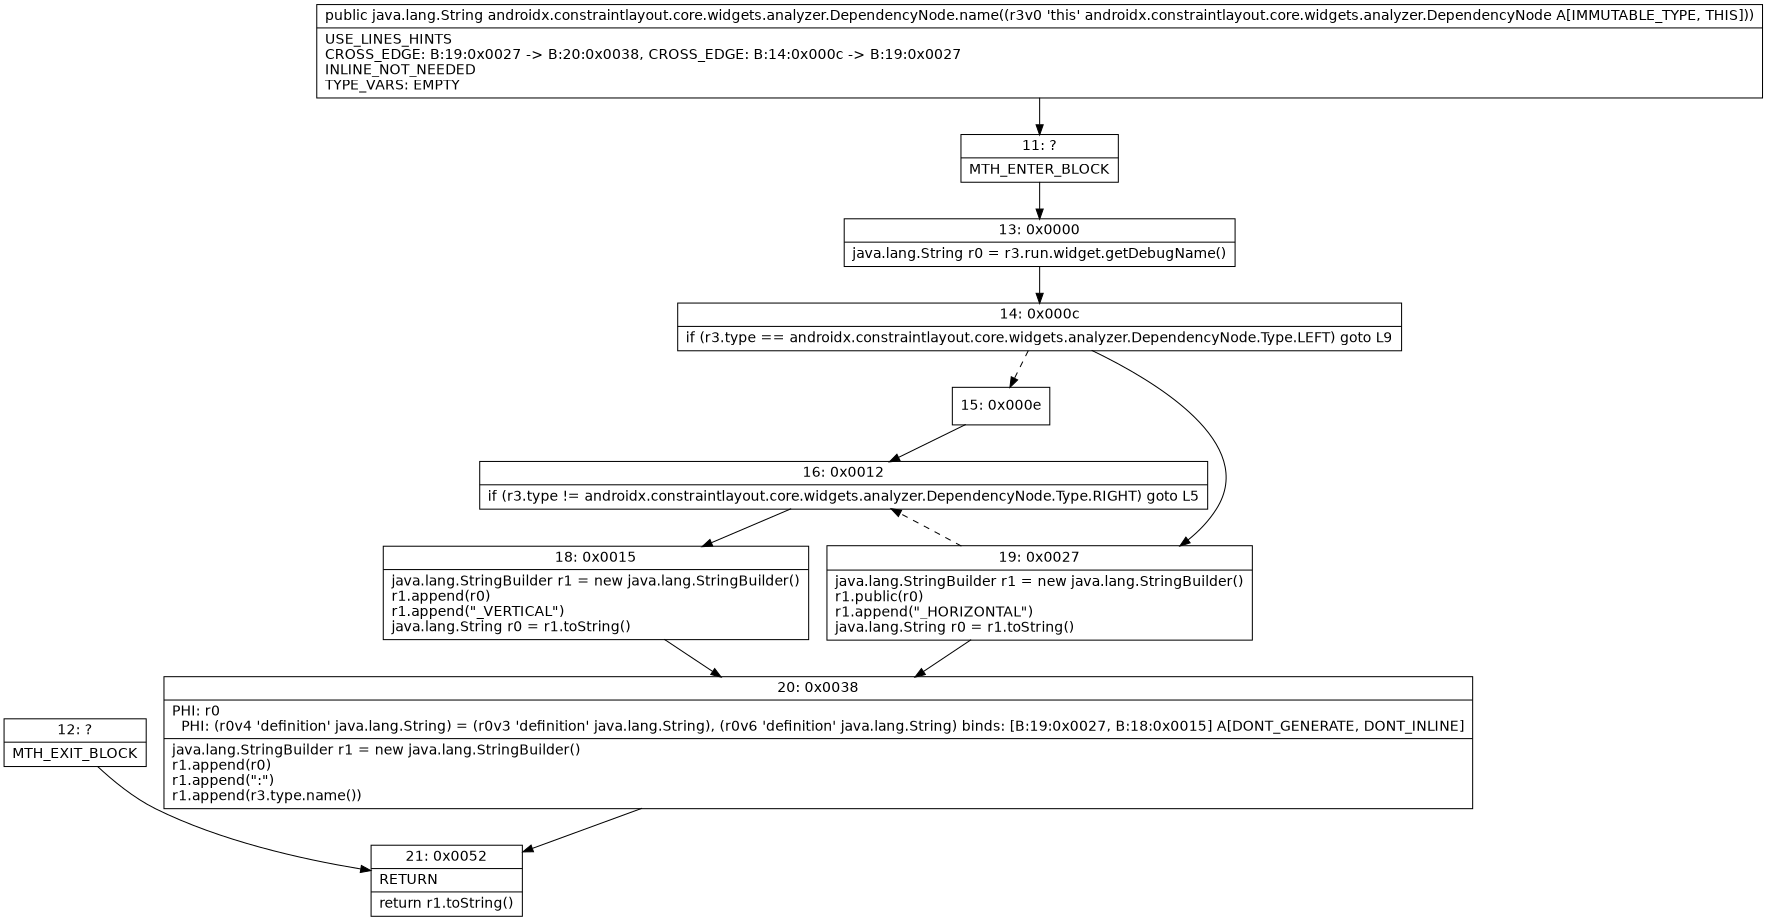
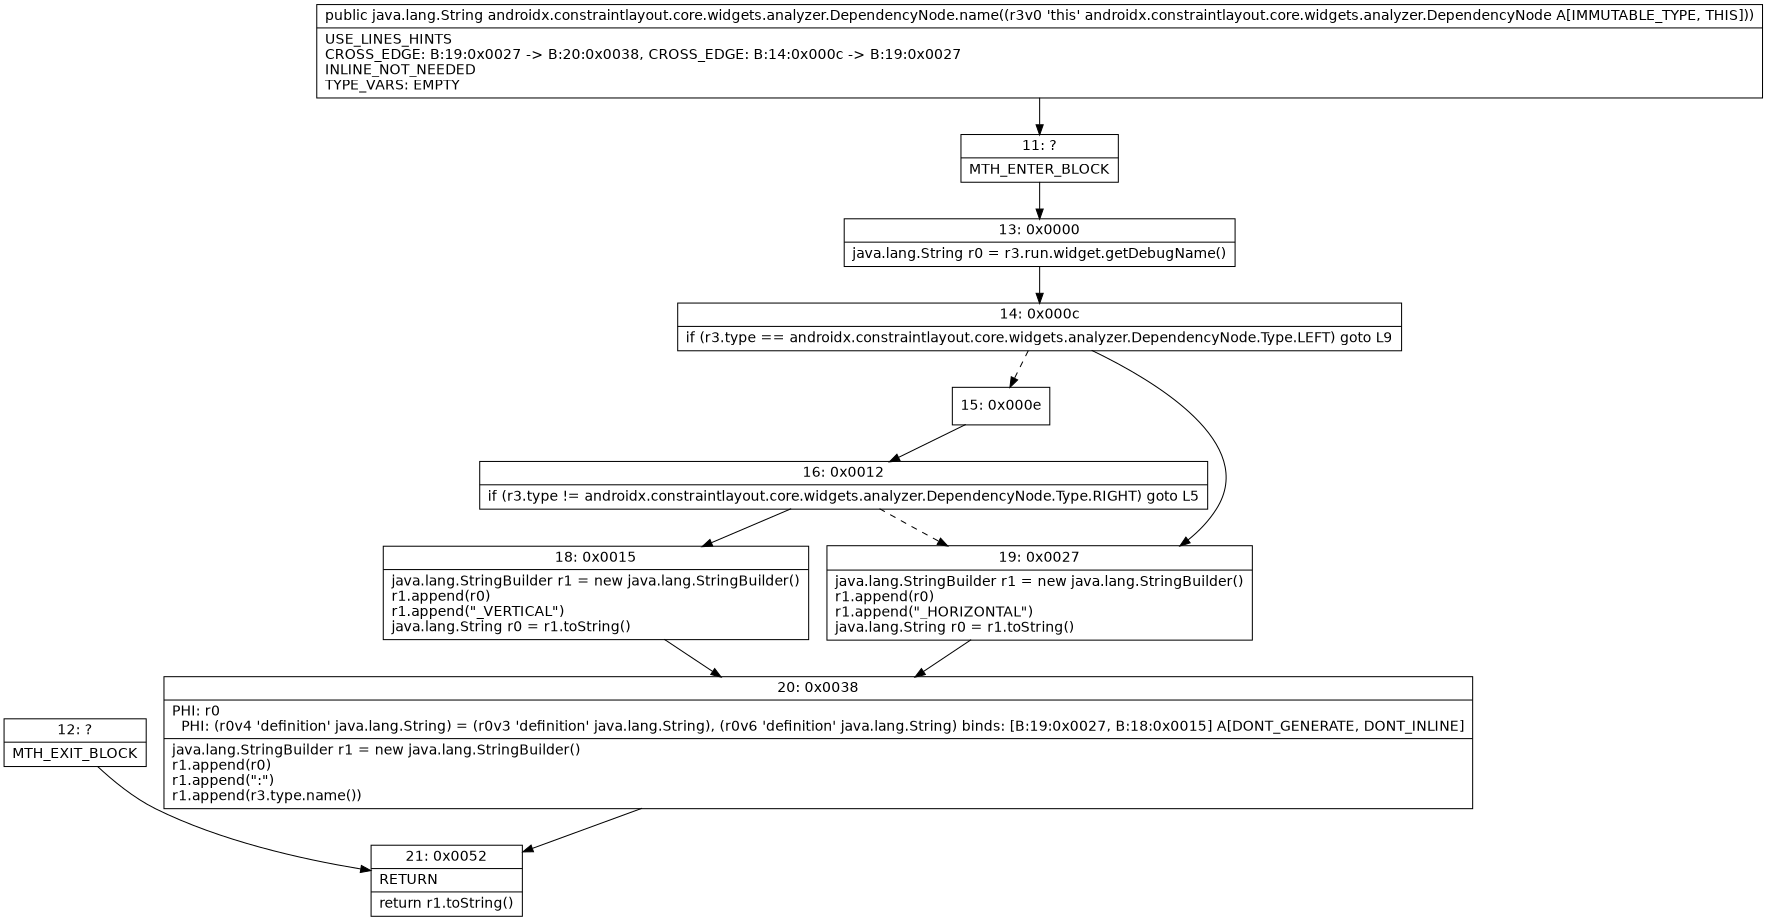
  digraph {
    fontname="DejaVu Sans"
    node [fontname="DejaVu Sans" shape=record]
    edge [fontname="DejaVu Sans"]
    n1 [label="{11\:\ ?|MTH_ENTER_BLOCK\l}"]
    n2 [label="{13\:\ 0x0000|java.lang.String r0 = r3.run.widget.getDebugName()\l}"]
    n3 [label="{14\:\ 0x000c|if (r3.type == androidx.constraintlayout.core.widgets.analyzer.DependencyNode.Type.LEFT) goto L9\l}"]
    n4 [label="{15\:\ 0x000e}"]
-   n5 [label="{19\:\ 0x0027|java.lang.StringBuilder r1 = new java.lang.StringBuilder()\lr1.public(r0)\lr1.append(\"_HORIZONTAL\")\ljava.lang.String r0 = r1.toString()\l}"]
+   n5 [label="{19\:\ 0x0027|java.lang.StringBuilder r1 = new java.lang.StringBuilder()\lr1.append(r0)\lr1.append(\"_HORIZONTAL\")\ljava.lang.String r0 = r1.toString()\l}"]
    n6 [label="{16\:\ 0x0012|if (r3.type != androidx.constraintlayout.core.widgets.analyzer.DependencyNode.Type.RIGHT) goto L5\l}"]
    n7 [label="{20\:\ 0x0038|PHI: r0 \l  PHI: (r0v4 'definition' java.lang.String) = (r0v3 'definition' java.lang.String), (r0v6 'definition' java.lang.String) binds: [B:19:0x0027, B:18:0x0015] A[DONT_GENERATE, DONT_INLINE]\l|java.lang.StringBuilder r1 = new java.lang.StringBuilder()\lr1.append(r0)\lr1.append(\":\")\lr1.append(r3.type.name())\l}"]
    n8 [label="{18\:\ 0x0015|java.lang.StringBuilder r1 = new java.lang.StringBuilder()\lr1.append(r0)\lr1.append(\"_VERTICAL\")\ljava.lang.String r0 = r1.toString()\l}"]
    n9 [label="{21\:\ 0x0052|RETURN\l|return r1.toString()\l}"]
    n10 [label="{12\:\ ?|MTH_EXIT_BLOCK\l}"]
    n11 [label="{public java.lang.String androidx.constraintlayout.core.widgets.analyzer.DependencyNode.name((r3v0 'this' androidx.constraintlayout.core.widgets.analyzer.DependencyNode A[IMMUTABLE_TYPE, THIS]))  | USE_LINES_HINTS\lCROSS_EDGE: B:19:0x0027 \-\> B:20:0x0038, CROSS_EDGE: B:14:0x000c \-\> B:19:0x0027\lINLINE_NOT_NEEDED\lTYPE_VARS: EMPTY\l}"]
    n1 -> n2
    n2 -> n3
    n3 -> n4 [style=dashed]
    n3 -> n5
    n4 -> n6
    n5 -> n7
-   n5 -> n6 [style=dashed]
+   n6 -> n5 [style=dashed]
    n6 -> n8
    n7 -> n9
    n8 -> n7
    n10 -> n9
    n11 -> n1
  }
